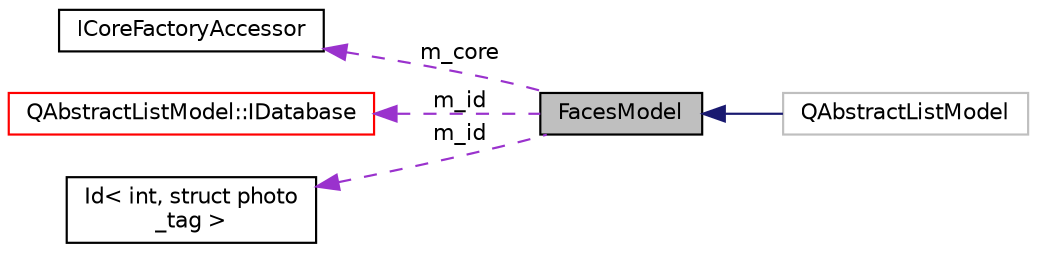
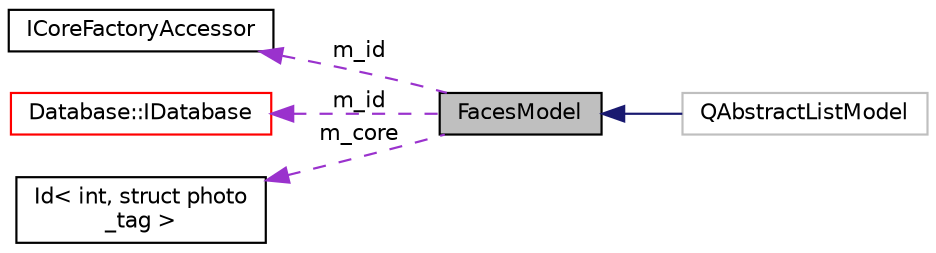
  digraph {
    rankdir=LR
    node [color=black fillcolor=white fontname=Helvetica fontsize=10 shape=record style=filled]
    edge [color=darkorchid3 dir=back fontname=Helvetica fontsize=10 labelfontname=Helvetica labelfontsize=10 style=dashed]
    n1 [fillcolor=grey75 fontcolor=black height=0.2 label=FacesModel width=0.4]
    n2 [color=grey75 height=0.2 label=QAbstractListModel width=0.4]
    n3 [height=0.2 label=ICoreFactoryAccessor width=0.4]
-   n4 [color=red height=0.2 label="QAbstractListModel::IDatabase" width=0.4]
+   n4 [color=red height=0.2 label="Database::IDatabase" width=0.4]
    n5 [height=0.2 label="Id\< int, struct photo\l_tag \>" width=0.4]
    n1 -> n2 [color=midnightblue style=solid]
-   n3 -> n1 [label=" m_core"]
+   n3 -> n1 [label=" m_id"]
    n4 -> n1 [label=" m_id"]
-   n5 -> n1 [label=" m_id"]
+   n5 -> n1 [label=" m_core"]
  }
